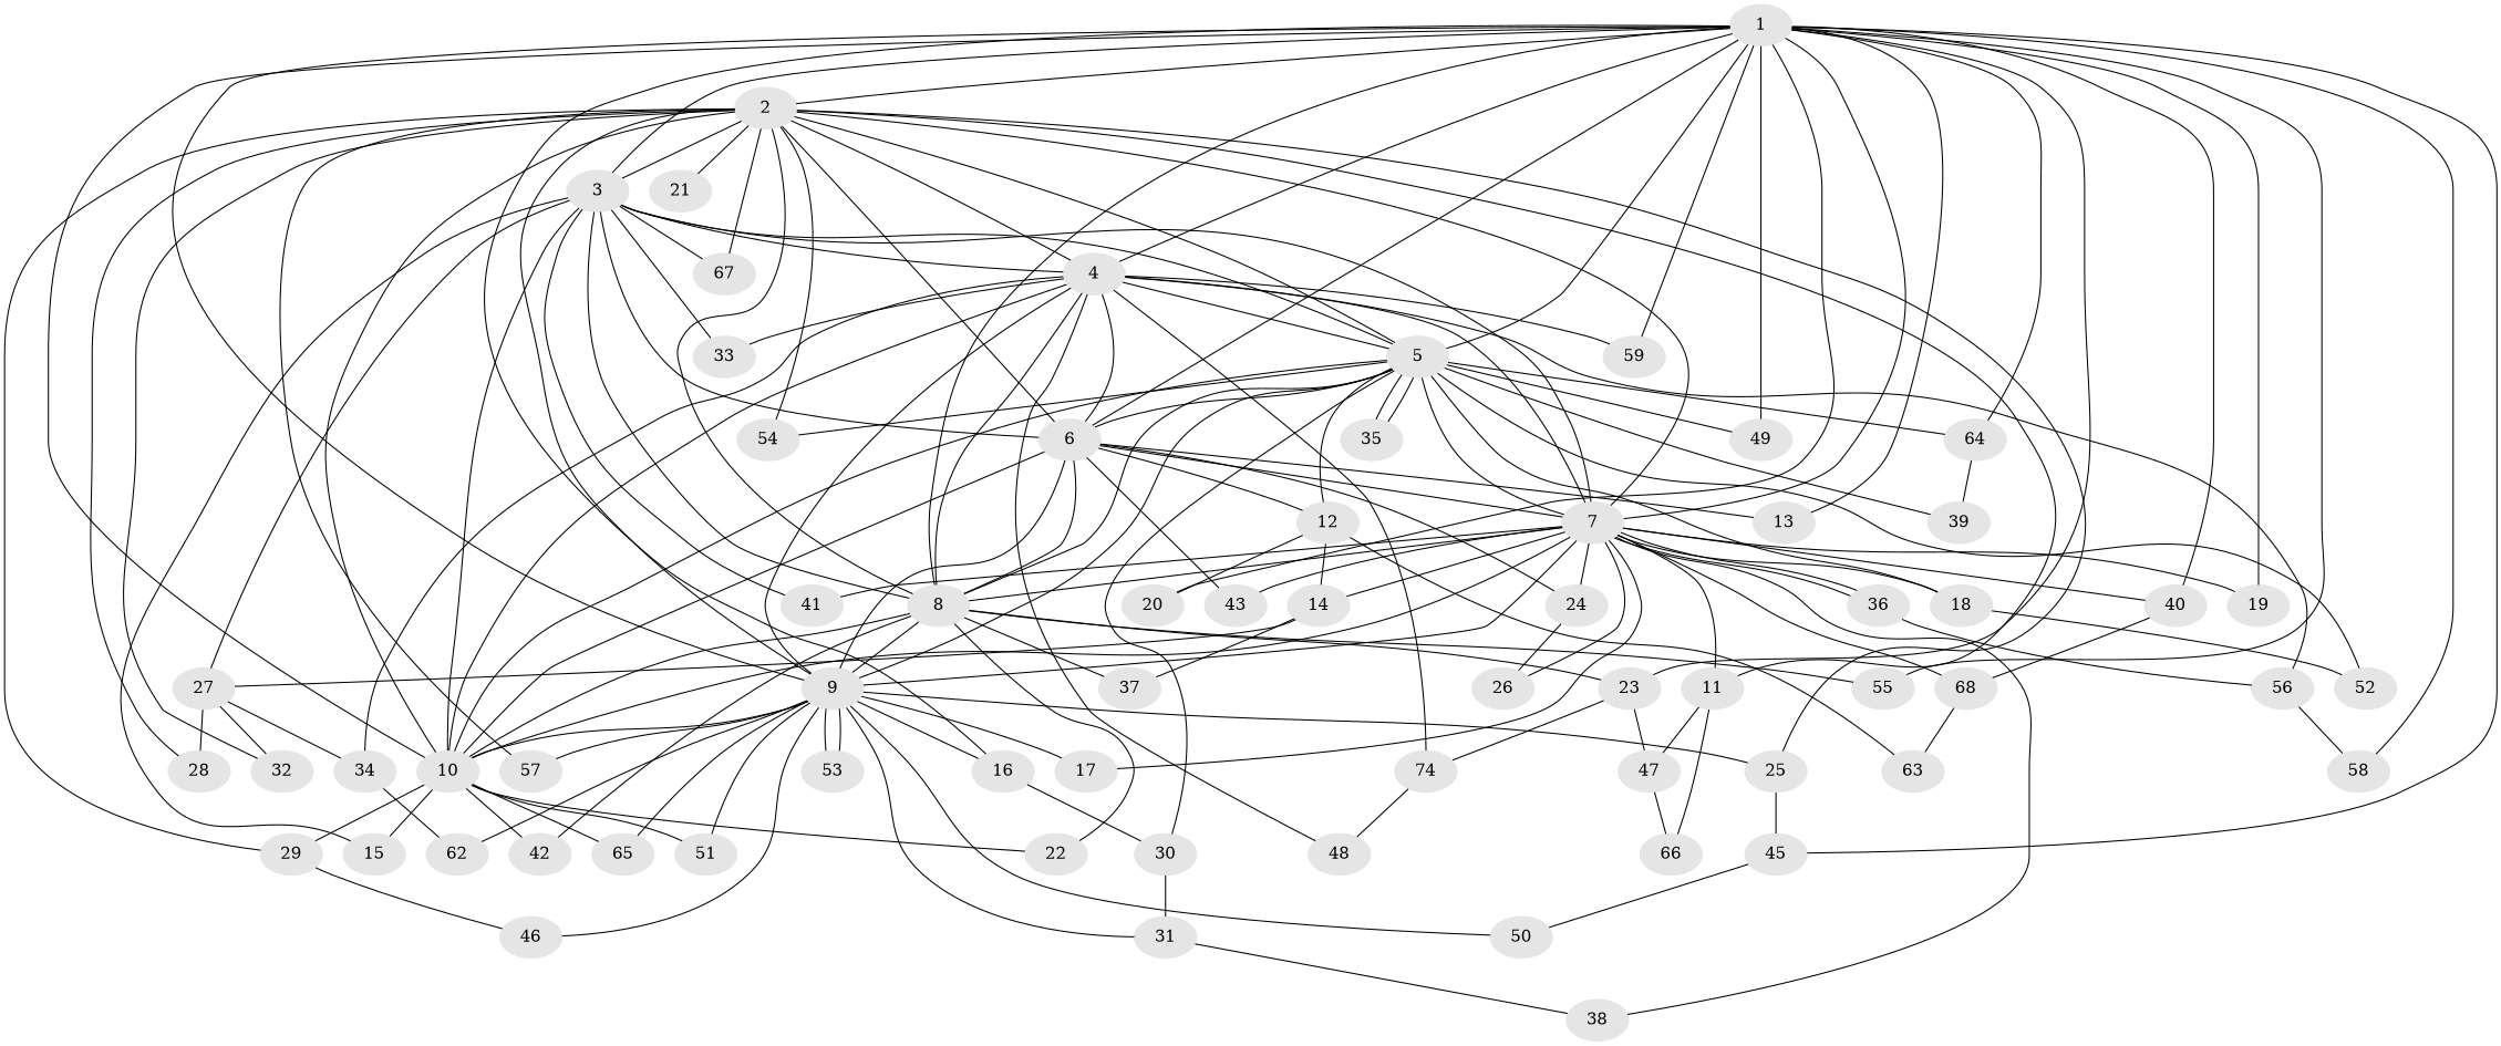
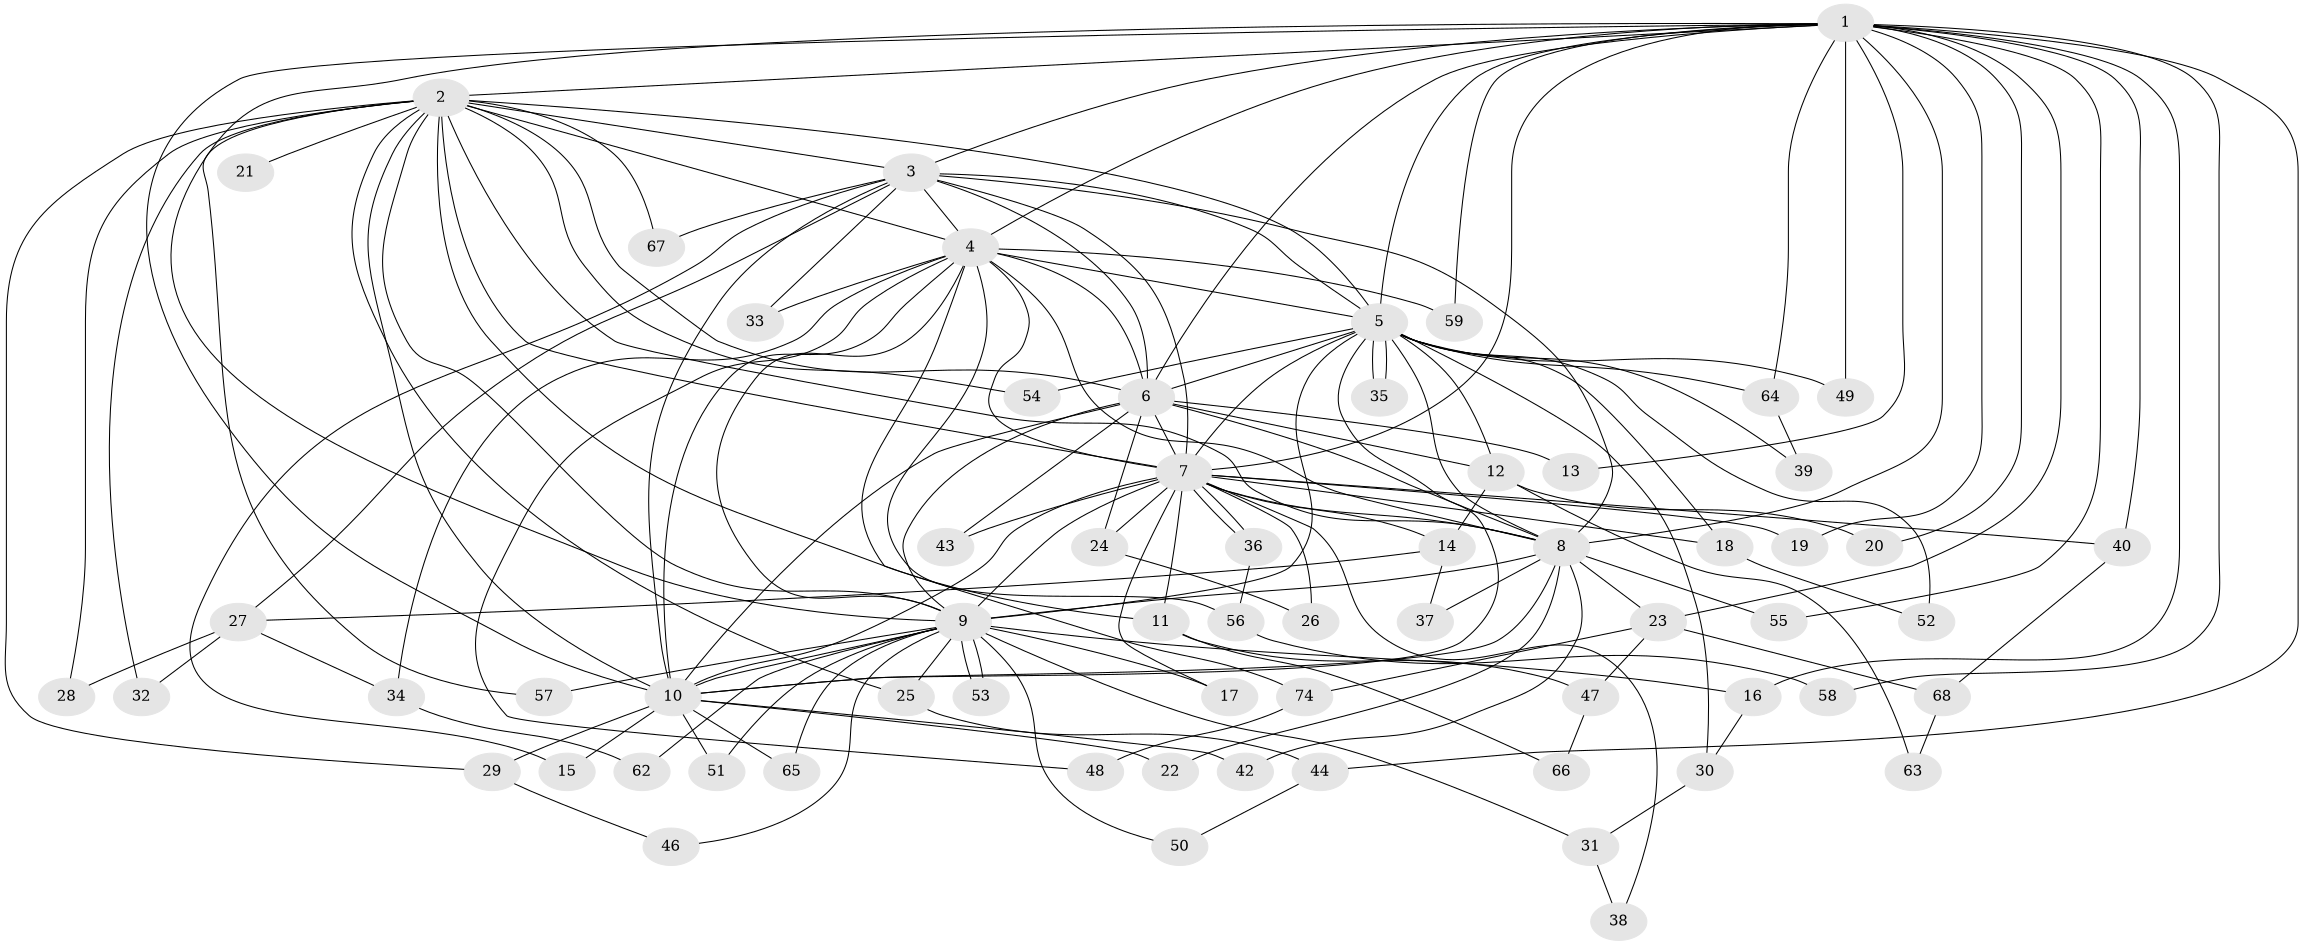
  graph {
    fontname="DejaVu Serif"
    node [color=gray90 fontname="DejaVu Serif" style=filled]
    edge [fontname="DejaVu Serif"]
    1
    2
    3
    4
    5
    6
    7
    8
    9
    10
    13
    16
    19
    20
    23
    40
-   45
+   45 [label=44]
    49
    55
    58
    59
    64
    11
    21
    25
    28
    29
    32
    54
    57
    67
    15
    27
    33
-   41
    34
    n37 [label=74]
    48
    56
    12
    18
    30
    35
    39
    52
    24
    43
    14
    17
    26
    36
    38
    n53 [label=68]
    22
    37
    42
    31
    46
    50
    51
    53
    62
    65
    47
    66
    63
    1 -- 2
    1 -- 3
    1 -- 4
    1 -- 5
    1 -- 6
    1 -- 7
    1 -- 8
    1 -- 9
    1 -- 10
    1 -- 13
    1 -- 16
    1 -- 19
    1 -- 20
    1 -- 23
    1 -- 40
    1 -- 45
    1 -- 49
    1 -- 55
    1 -- 58
    1 -- 59
    1 -- 64
    2 -- 3
    2 -- 4
    2 -- 5
    2 -- 6
    2 -- 7
    2 -- 8
    2 -- 9
    2 -- 10
    2 -- 11
    2 -- 21
    2 -- 25
    2 -- 28
    2 -- 29
    2 -- 32
    2 -- 54
    2 -- 57
    2 -- 67
    3 -- 4
    3 -- 5
    3 -- 6
    3 -- 7
    3 -- 8
    3 -- 10
    3 -- 67
    3 -- 15
    3 -- 27
    3 -- 33
-   3 -- 41
    4 -- 5
    4 -- 6
    4 -- 7
    4 -- 8
    4 -- 9
    4 -- 10
    4 -- 59
    4 -- 33
    4 -- 34
    4 -- n37
    4 -- 48
    4 -- 56
    5 -- 6
    5 -- 7
    5 -- 8
    5 -- 9
    5 -- 10
    5 -- 49
    5 -- 64
    5 -- 54
    5 -- 12
    5 -- 18
    5 -- 30
    5 -- 35
    5 -- 35
    5 -- 39
    5 -- 52
    6 -- 7
    6 -- 8
    6 -- 9
    6 -- 10
    6 -- 13
    6 -- 12
    6 -- 24
    6 -- 43
    7 -- 8
    7 -- 9
    7 -- 10
    7 -- 19
    7 -- 40
    7 -- 11
-   7 -- 41
    7 -- 18
    7 -- 24
    7 -- 43
    7 -- 14
    7 -- 17
    7 -- 26
    7 -- 36
    7 -- 36
    7 -- 38
-   7 -- n53
+   23 -- n53
    8 -- 9
    8 -- 10
    8 -- 23
    8 -- 55
    8 -- 22
    8 -- 37
    8 -- 42
    9 -- 10
    9 -- 16
    9 -- 25
    9 -- 57
    9 -- 17
    9 -- 31
    9 -- 46
    9 -- 50
    9 -- 51
    9 -- 53
    9 -- 53
    9 -- 62
    9 -- 65
    10 -- 29
    10 -- 15
    10 -- 22
    10 -- 42
    10 -- 51
    10 -- 65
    16 -- 30
    23 -- n37
    23 -- 47
    40 -- n53
    45 -- 50
    64 -- 39
    11 -- 47
    11 -- 66
    25 -- 45
    29 -- 46
    27 -- 28
    27 -- 32
    27 -- 34
    34 -- 62
    n37 -- 48
    56 -- 58
    12 -- 20
    12 -- 14
    12 -- 63
    18 -- 52
    30 -- 31
    24 -- 26
    14 -- 27
    14 -- 37
    36 -- 56
    n53 -- 63
    31 -- 38
    47 -- 66
  }
